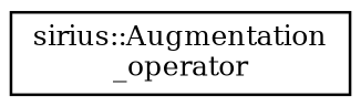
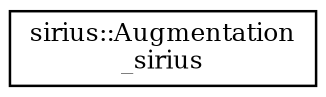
  digraph {
    rankdir=TB
    fontname="DejaVu Serif"
-   n1 [color=black fillcolor=white fontname="DejaVu Serif" fontsize=10 height=0.2 label="sirius::Augmentation\l_operator" shape=record style=filled width=0.4]
+   n1 [color=black fillcolor=white fontname="DejaVu Serif" fontsize=10 height=0.2 label="sirius::Augmentation\l_sirius" shape=record style=filled width=0.4]
  }
